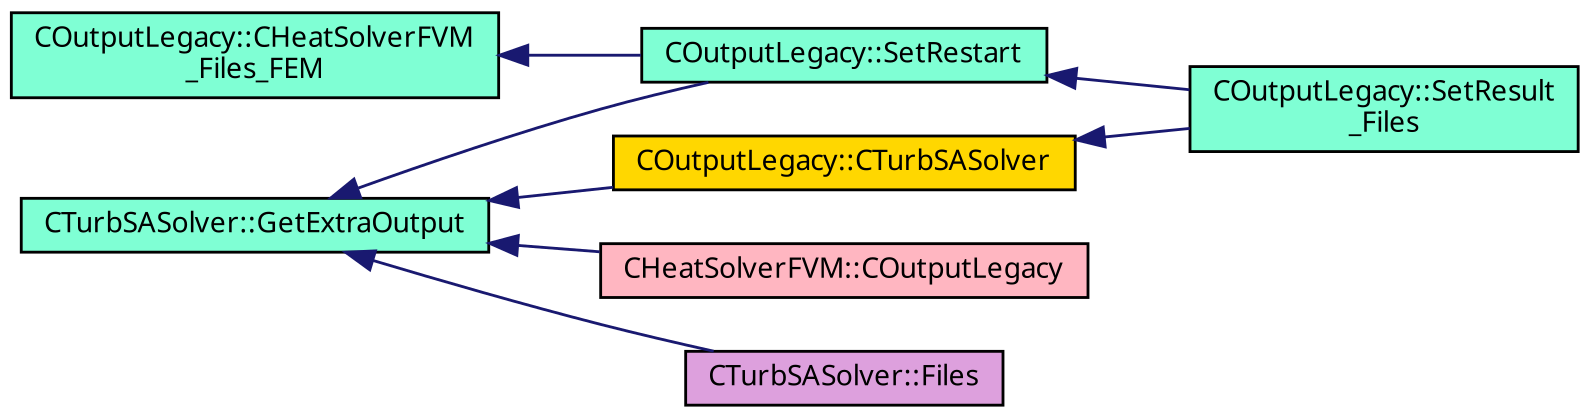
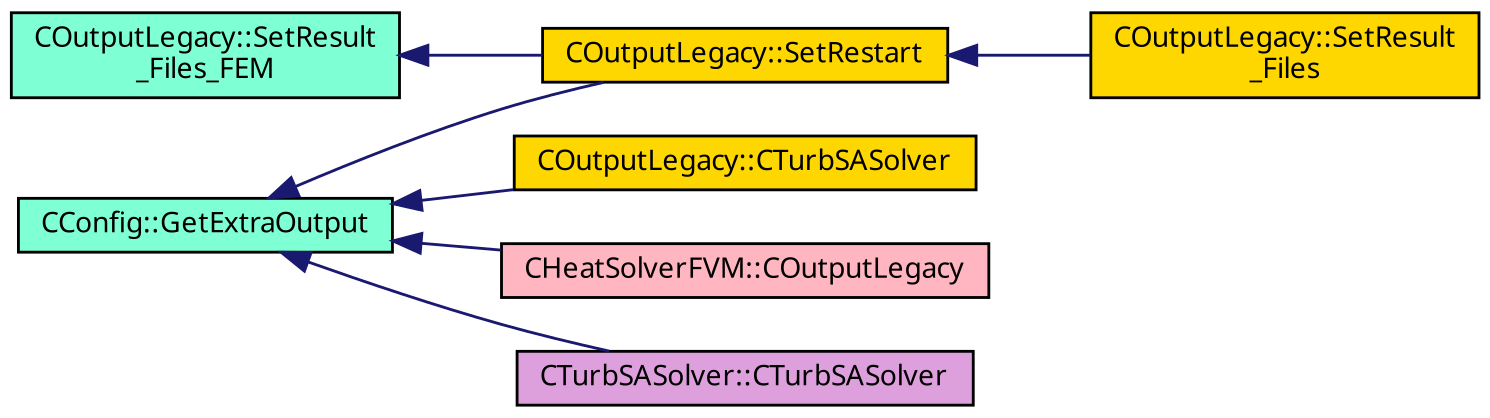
  digraph {
    fontname="Noto Sans"
    rankdir=LR
    node [color=black fillcolor=gold fontname="Noto Sans" fontsize=10 shape=record style=filled]
    edge [color=midnightblue dir=back fontname="Noto Sans" fontsize=10 labelfontname=Helvetica labelfontsize=10 style=solid]
-   n1 [fillcolor=aquamarine fontcolor=black height=0.2 label="CTurbSASolver::GetExtraOutput" width=0.4]
+   n1 [fillcolor=aquamarine fontcolor=black height=0.2 label="CConfig::GetExtraOutput" width=0.4]
    n2 [height=0.2 label="COutputLegacy::CTurbSASolver" width=0.4]
-   n3 [fillcolor=aquamarine height=0.2 label="COutputLegacy::SetRestart" width=0.4]
+   n3 [height=0.2 label="COutputLegacy::SetRestart" width=0.4]
    n4 [fillcolor=lightpink height=0.2 label="CHeatSolverFVM::COutputLegacy" width=0.4]
-   n5 [fillcolor=plum height=0.2 label="CTurbSASolver::Files" width=0.4]
-   n6 [fillcolor=aquamarine height=0.2 label="COutputLegacy::SetResult\l_Files" width=0.4]
-   n7 [fillcolor=aquamarine height=0.2 label="COutputLegacy::CHeatSolverFVM\l_Files_FEM" width=0.4]
+   n5 [fillcolor=plum height=0.2 label="CTurbSASolver::CTurbSASolver" width=0.4]
+   n6 [height=0.2 label="COutputLegacy::SetResult\l_Files" width=0.4]
+   n7 [fillcolor=aquamarine height=0.2 label="COutputLegacy::SetResult\l_Files_FEM" width=0.4]
    n1 -> n2
    n1 -> n3
    n1 -> n4
    n1 -> n5
-   n2 -> n6
    n3 -> n6
    n7 -> n3
  }
